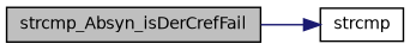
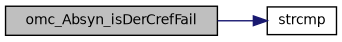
  digraph {
    rankdir=LR
    node [color=black fontname=Helvetica fontsize=10 shape=record style=filled]
-   n1 [fillcolor=grey75 fontcolor=black height=0.2 label=strcmp_Absyn_isDerCrefFail width=0.4]
+   n1 [fillcolor=grey75 fontcolor=black height=0.2 label=omc_Absyn_isDerCrefFail width=0.4]
    n2 [fillcolor=white height=0.2 label=strcmp width=0.4]
    n1 -> n2 [color=midnightblue fontname=Helvetica fontsize=10 labelfontname=Helvetica labelfontsize=10 style=solid]
  }
